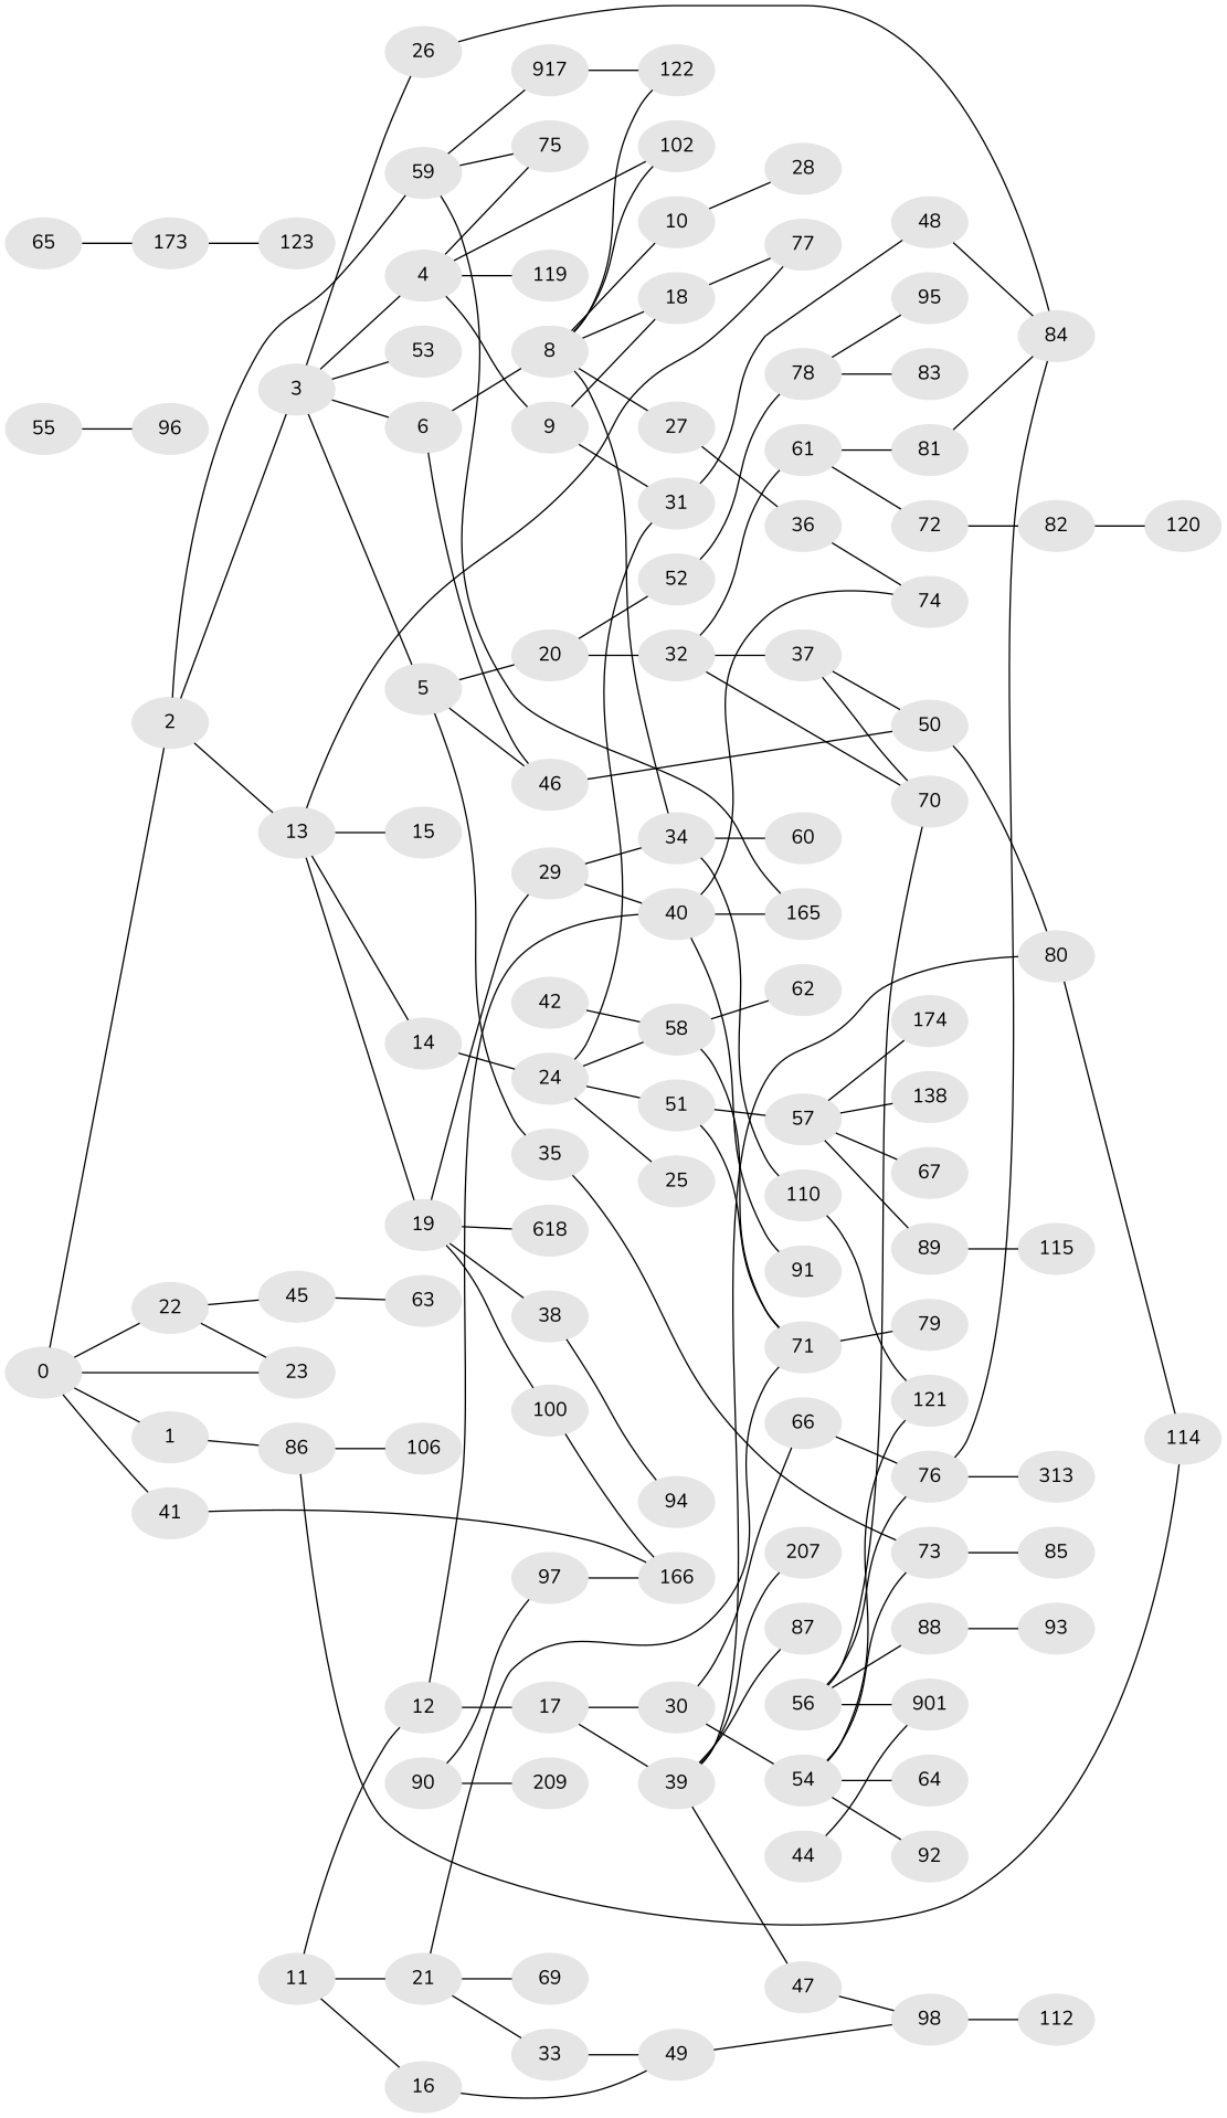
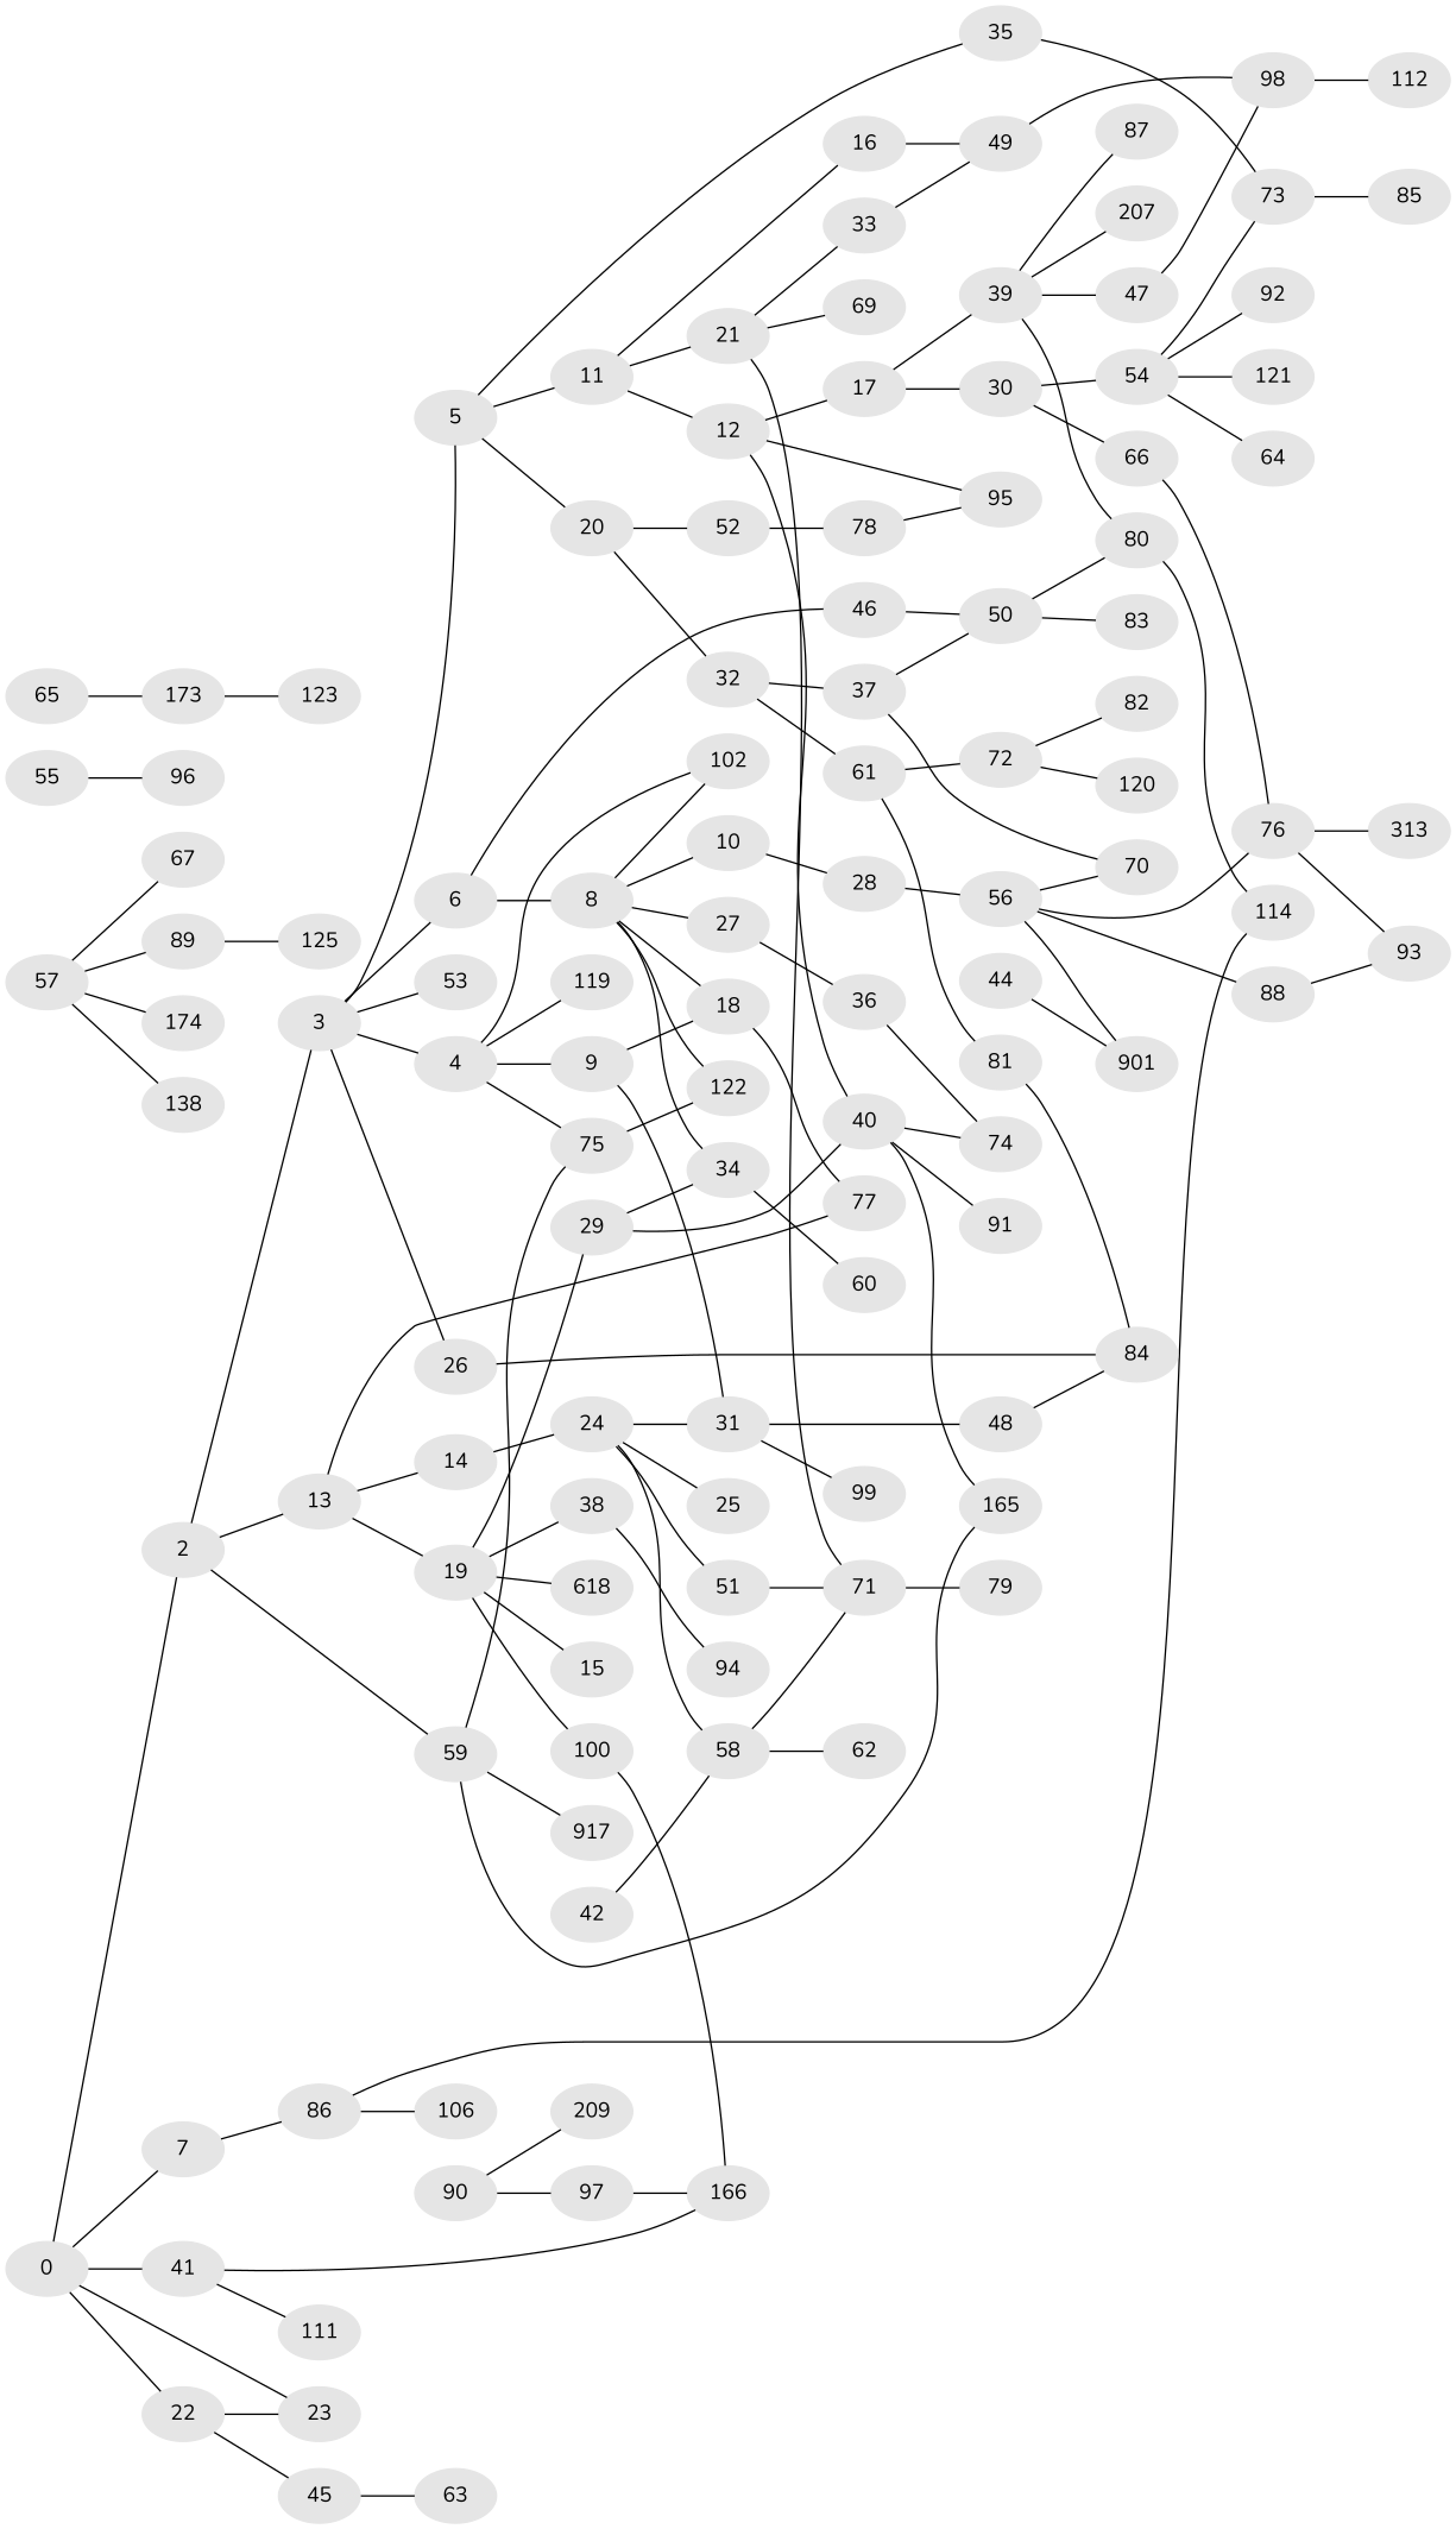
  graph {
    fontname=Nunito
    rankdir=LR
    node [color=gray90 fontname=Nunito style=filled]
    edge [fontname=Nunito]
    n1 [label=0]
    2
-   7 [label=1]
+   7
    22
    23
    41
    3
    13
    59
    86
    45
+   111
    n13 [label=166]
    4
    5
    26
    53
    6
    14
    15
    19
    77
    75
    n24 [label=165]
    n25 [label=917]
    9
    102
    119
    11
    20
    35
    84
    18
    31
    8
    46
    12
    16
    21
    32
    52
    73
    10
    27
    122
    34
    50
    114
    106
    28
    36
    42
    58
+   99
    48
    56
    74
    17
    40
    95
    49
    33
    69
    71
    81
    30
    39
    91
    24
    29
    38
    100
    n73 [label=618]
    25
    51
    98
    54
    66
    47
    80
    87
    n82 [label=207]
    94
    37
    61
    70
    78
    n88 [label=901]
    44
    79
    63
    57
    62
    88
    76
    93
    60
-   110
    64
    92
    121
    72
    85
    83
    55
    96
    n107 [label=173]
    65
    112
    67
    89
    n112 [label=174]
    n113 [label=138]
    n114 [label=313]
-   115
+   115 [label=125]
    82
    120
    123
    90
    97
    n121 [label=209]
    n1 -- 2
    n1 -- 7
    n1 -- 22
    n1 -- 23
    n1 -- 41
    2 -- 3
    2 -- 13
    2 -- 59
    7 -- 86
    22 -- 23
    22 -- 45
+   41 -- 111
    41 -- n13
    3 -- 4
    3 -- 5
    3 -- 26
    3 -- 53
    3 -- 6
    13 -- 14
-   13 -- 15
+   19 -- 15
    13 -- 19
    13 -- 77
    59 -- 75
    59 -- n24
    59 -- n25
    86 -- 114
    86 -- 106
    45 -- 63
    4 -- 75
    4 -- 9
    4 -- 102
    4 -- 119
-   5 -- 46
+   5 -- 11
    5 -- 20
    5 -- 35
    26 -- 84
    6 -- 8
    6 -- 46
    14 -- 24
    19 -- 29
    19 -- 38
    19 -- 100
    19 -- n73
-   n25 -- 122
+   75 -- 122
    9 -- 18
    9 -- 31
    11 -- 12
    11 -- 16
    11 -- 21
    20 -- 32
    20 -- 52
    35 -- 73
    18 -- 77
+   31 -- 99
    31 -- 48
    8 -- 102
    8 -- 18
    8 -- 10
    8 -- 27
    8 -- 122
    8 -- 34
    46 -- 50
    12 -- 17
    12 -- 40
+   12 -- 95
    16 -- 49
    21 -- 33
    21 -- 69
    21 -- 71
    32 -- 37
    32 -- 61
-   32 -- 70
    52 -- 78
    73 -- 85
    10 -- 28
    27 -- 36
    34 -- 60
-   34 -- 110
    50 -- 80
-   78 -- 83
+   50 -- 83
+   28 -- 56
    36 -- 74
    42 -- 58
    58 -- 71
    58 -- 62
    48 -- 84
    56 -- 70
    56 -- n88
    56 -- 88
    56 -- 76
    17 -- 30
    17 -- 39
    40 -- n24
    40 -- 74
    40 -- 91
    49 -- 98
    33 -- 49
    71 -- 79
    81 -- 84
    30 -- 54
    30 -- 66
    39 -- 47
    39 -- 80
    39 -- 87
    39 -- n82
    24 -- 31
    24 -- 58
    24 -- 25
    24 -- 51
    29 -- 34
    29 -- 40
    38 -- 94
    100 -- n13
    51 -- 71
-   51 -- 57
    98 -- 112
    54 -- 73
    54 -- 64
    54 -- 92
    54 -- 121
    66 -- 76
    47 -- 98
    80 -- 114
    37 -- 50
    37 -- 70
    61 -- 81
    61 -- 72
    78 -- 95
    44 -- n88
    57 -- 67
    57 -- 89
    57 -- n112
    57 -- n113
    88 -- 93
-   76 -- 84
+   76 -- 93
    76 -- n114
-   110 -- 121
    72 -- 82
-   82 -- 120
+   72 -- 120
    55 -- 96
    n107 -- 123
    65 -- n107
    89 -- 115
    90 -- 97
    90 -- n121
    97 -- n13
  }
